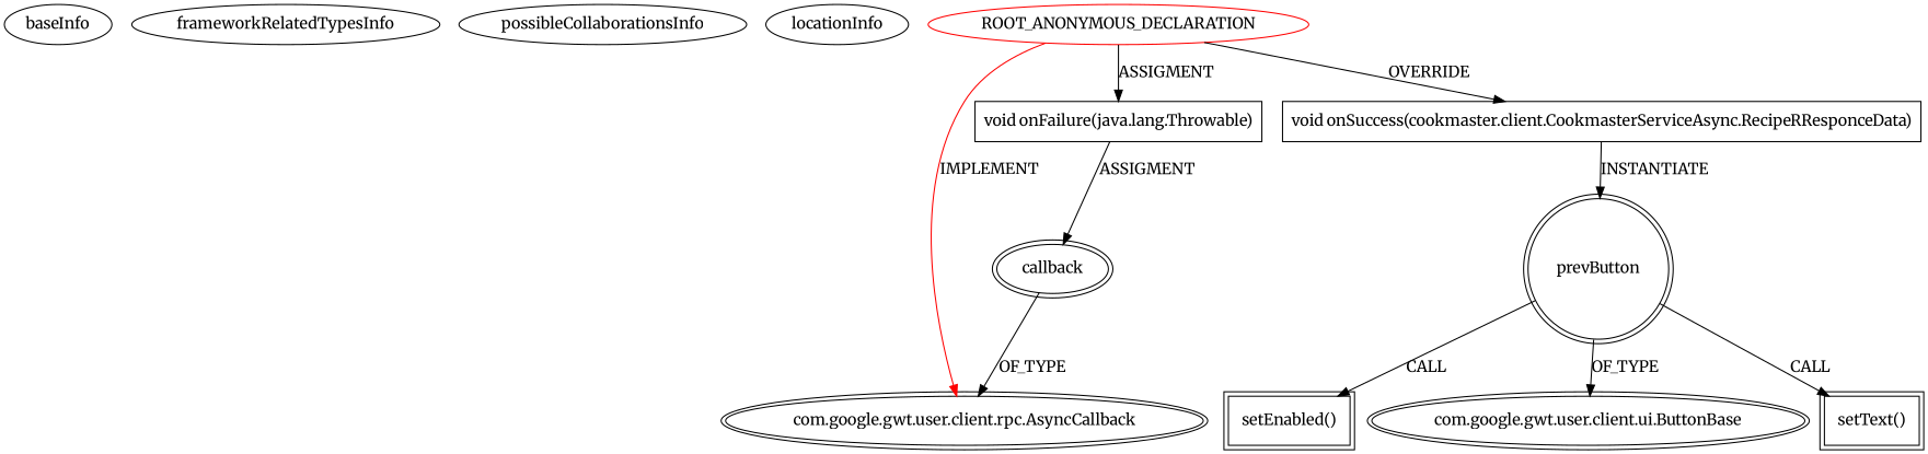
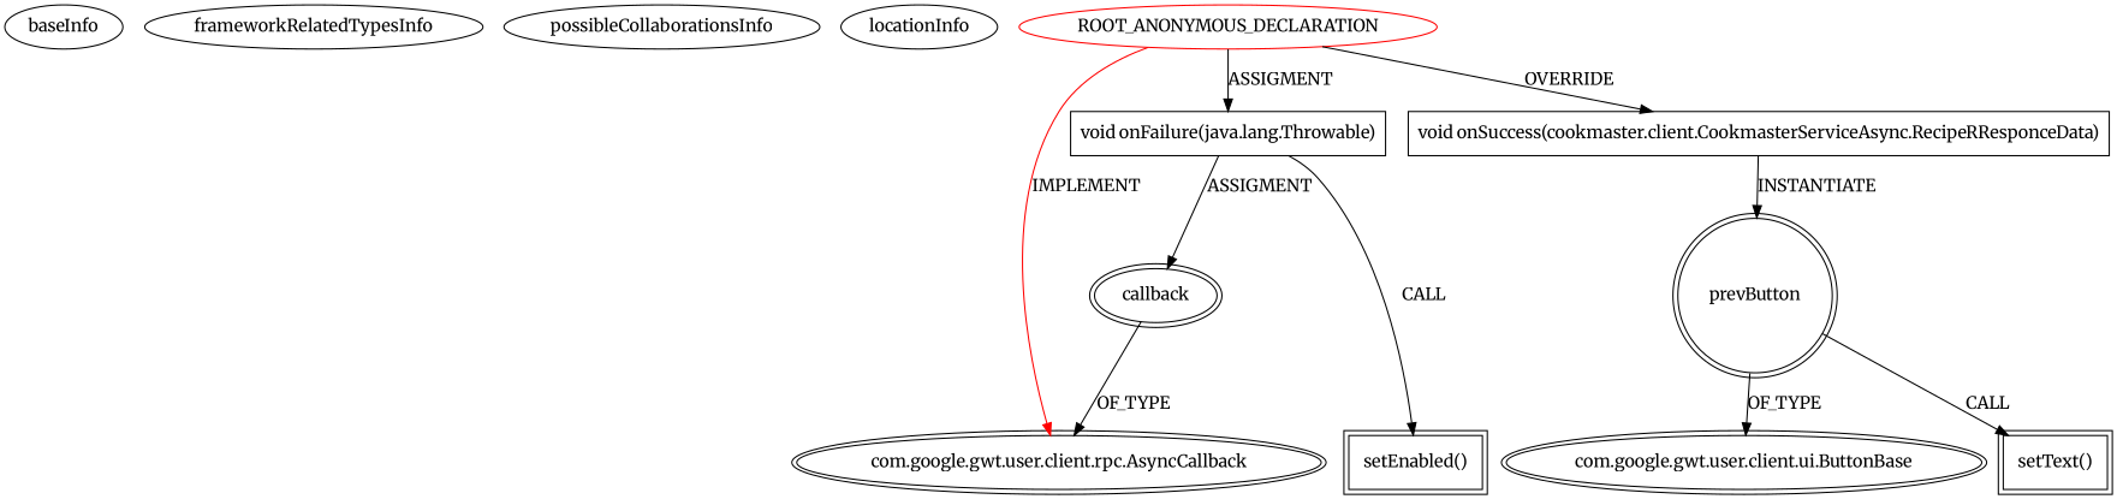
  digraph {
    fontname=Merriweather
    node [fontname=Merriweather isFrameworkType=true]
    edge [fontname=Merriweather]
    baseInfo [category=extension_graph graphId=768 isAnonymous=true possibleRelation=false isFrameworkType=""]
    frameworkRelatedTypesInfo [0="com.google.gwt.user.client.rpc.AsyncCallback" isFrameworkType=""]
    possibleCollaborationsInfo [isFrameworkType=""]
    locationInfo [contextSignature="void PrevPage()" filePath="/avida-cookmaster/cookmaster-master/src/cookmaster/client/CookReceipeForm.java" graphId=768 projectName="avida-cookmaster" isFrameworkType=""]
    n5 [color=red isFrameworkType=false label=ROOT_ANONYMOUS_DECLARATION vertexType=ROOT_ANONYMOUS_DECLARATION]
    n6 [label="com.google.gwt.user.client.rpc.AsyncCallback" peripheries=2 vertexType=FRAMEWORK_INTERFACE_TYPE]
    n7 [isFrameworkType=false label="void onFailure(java.lang.Throwable)" shape=box vertexType=OVERRIDING_METHOD_DECLARATION]
    n8 [isFrameworkType=false label="void onSuccess(cookmaster.client.CookmasterServiceAsync.RecipeRResponceData)" shape=box vertexType=OVERRIDING_METHOD_DECLARATION]
    n9 [label=callback peripheries=2 vertexType=OUTSIDE_VARIABLE_EXPRESION]
    n10 [label=prevButton peripheries=2 shape=circle vertexType=VARIABLE_EXPRESION]
    n11 [label="com.google.gwt.user.client.ui.ButtonBase" peripheries=2 vertexType=FRAMEWORK_CLASS_TYPE]
    n12 [label="setText()" peripheries=2 shape=box vertexType=INSIDE_CALL]
    n13 [label="setEnabled()" peripheries=2 shape=box vertexType=INSIDE_CALL]
    n5 -> n6 [color=red label=IMPLEMENT]
    n5 -> n7 [label=ASSIGMENT]
    n5 -> n8 [label=OVERRIDE]
    n7 -> n9 [label=ASSIGMENT]
    n8 -> n10 [label=INSTANTIATE]
    n9 -> n6 [label=OF_TYPE]
    n10 -> n11 [label=OF_TYPE]
    n10 -> n12 [label=CALL]
-   n10 -> n13 [label=CALL]
+   n7 -> n13 [label=CALL]
  }
